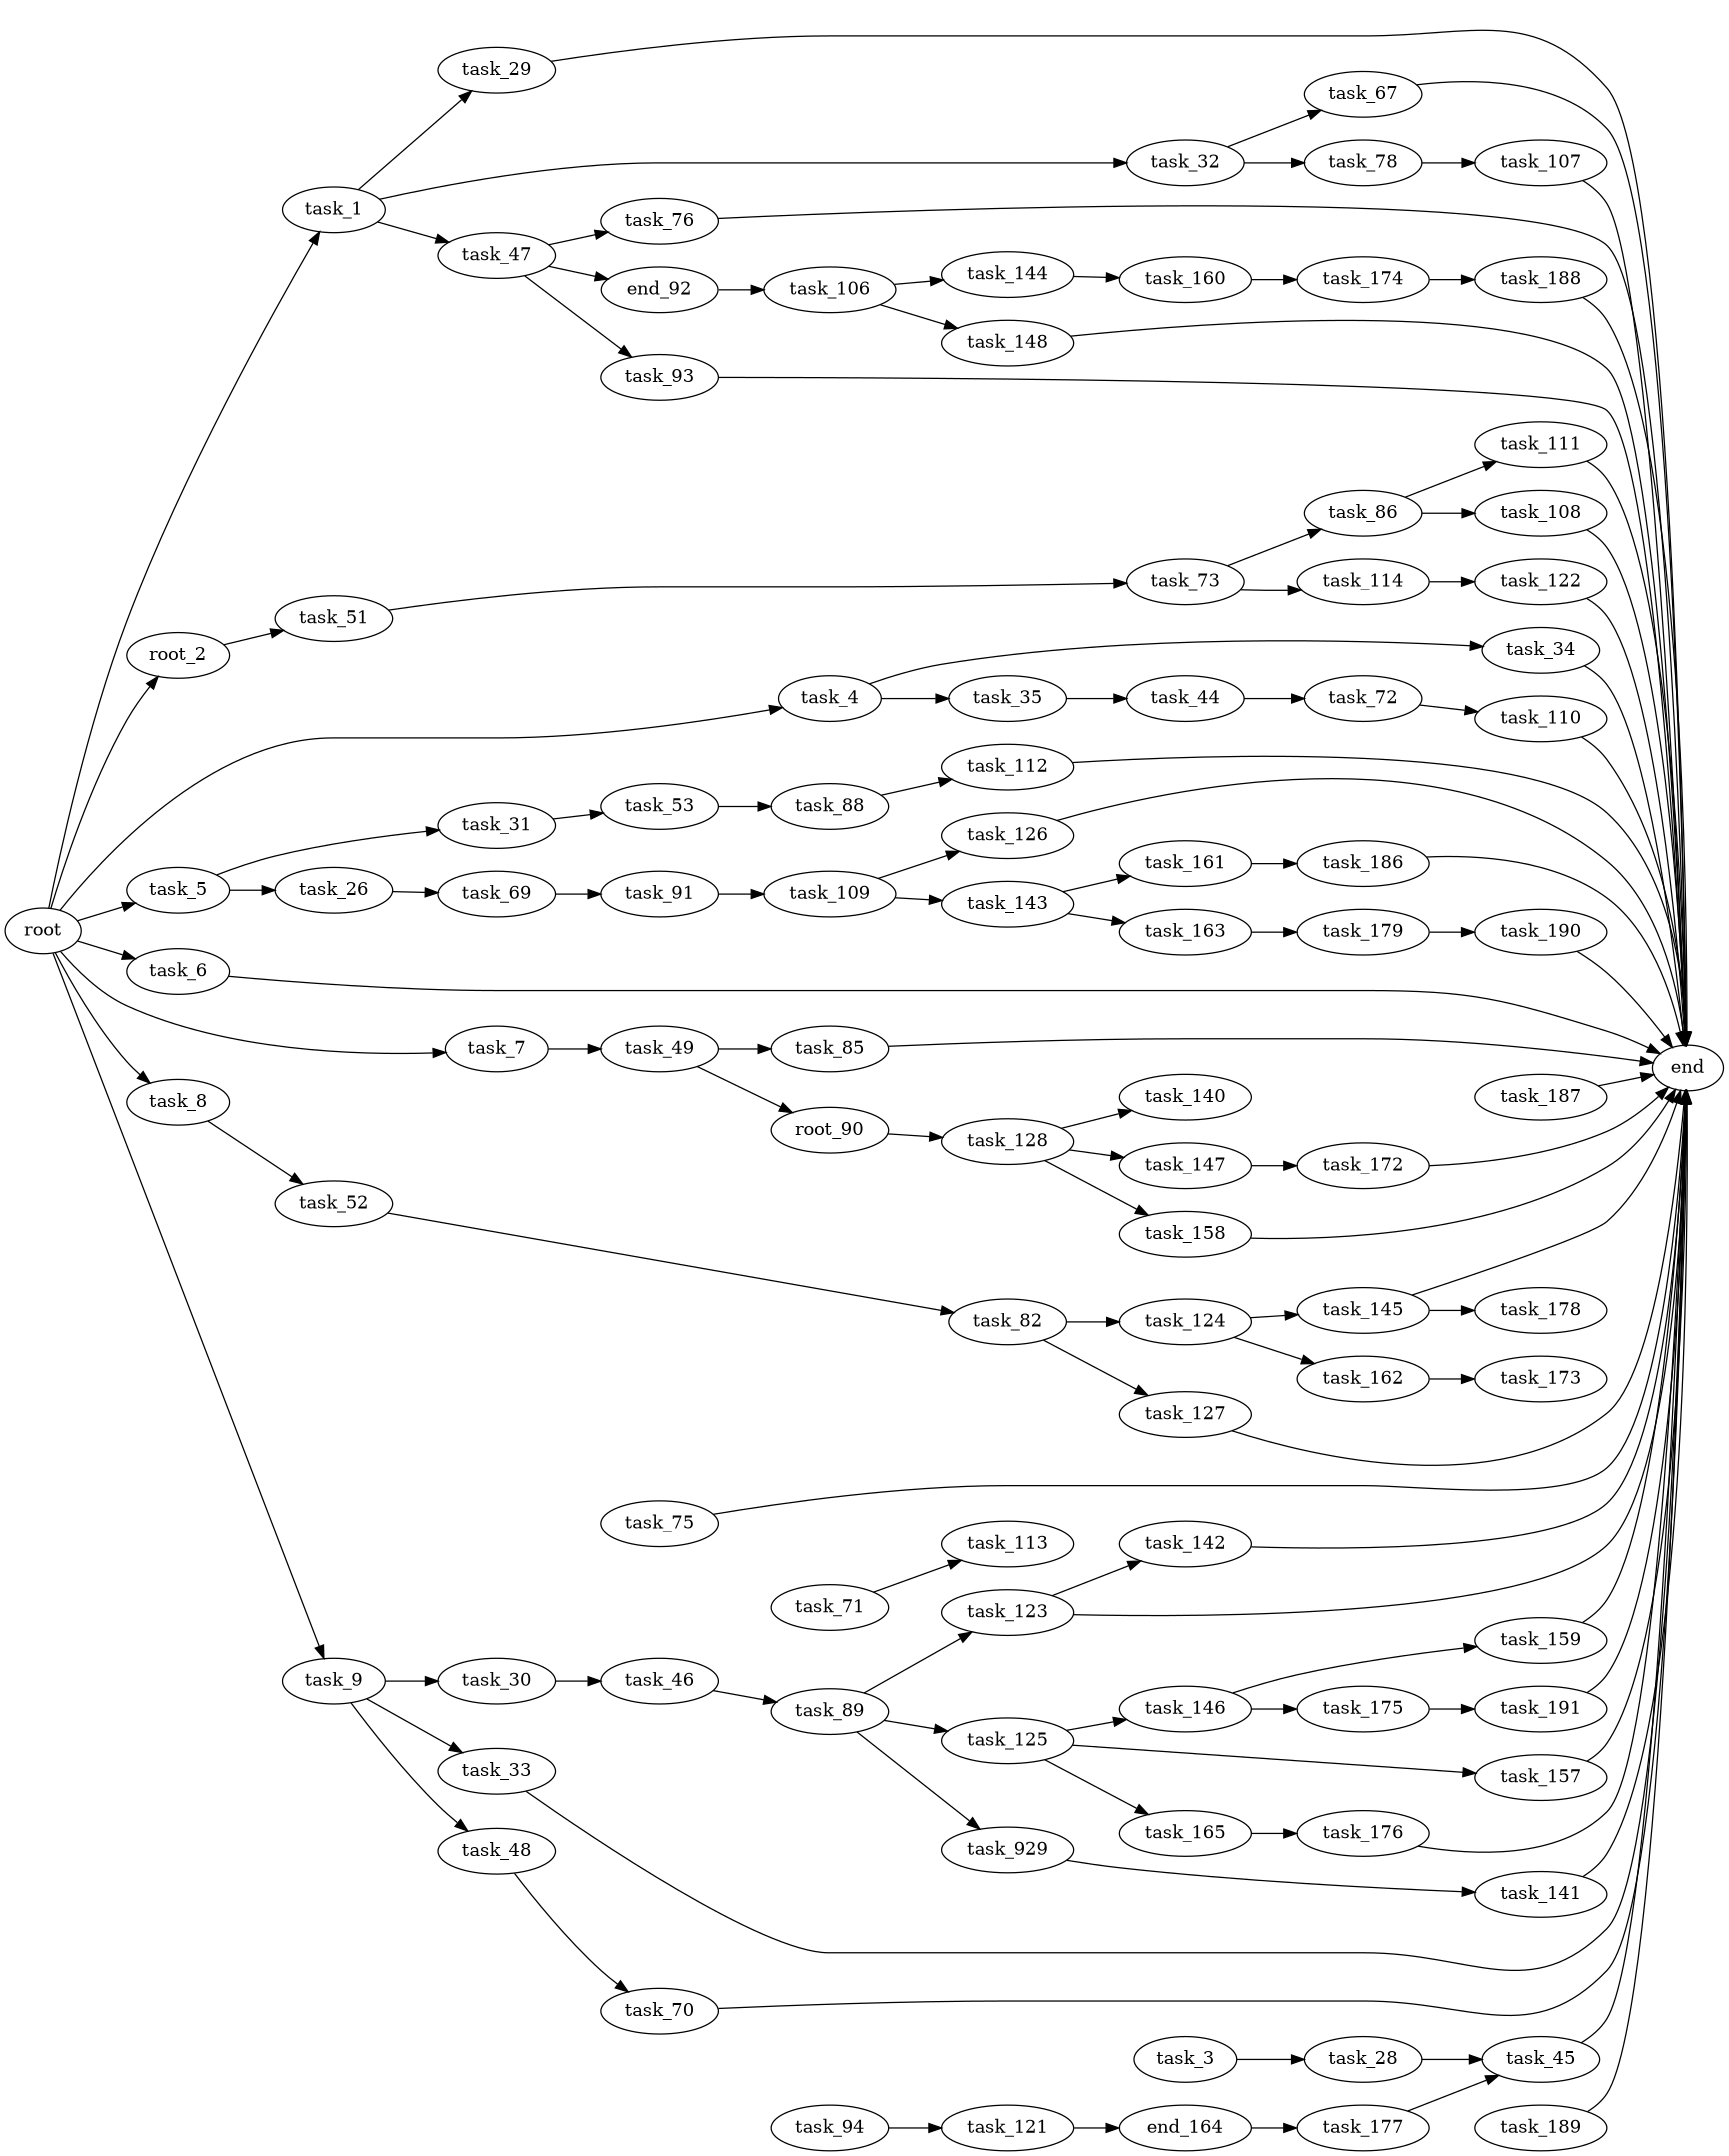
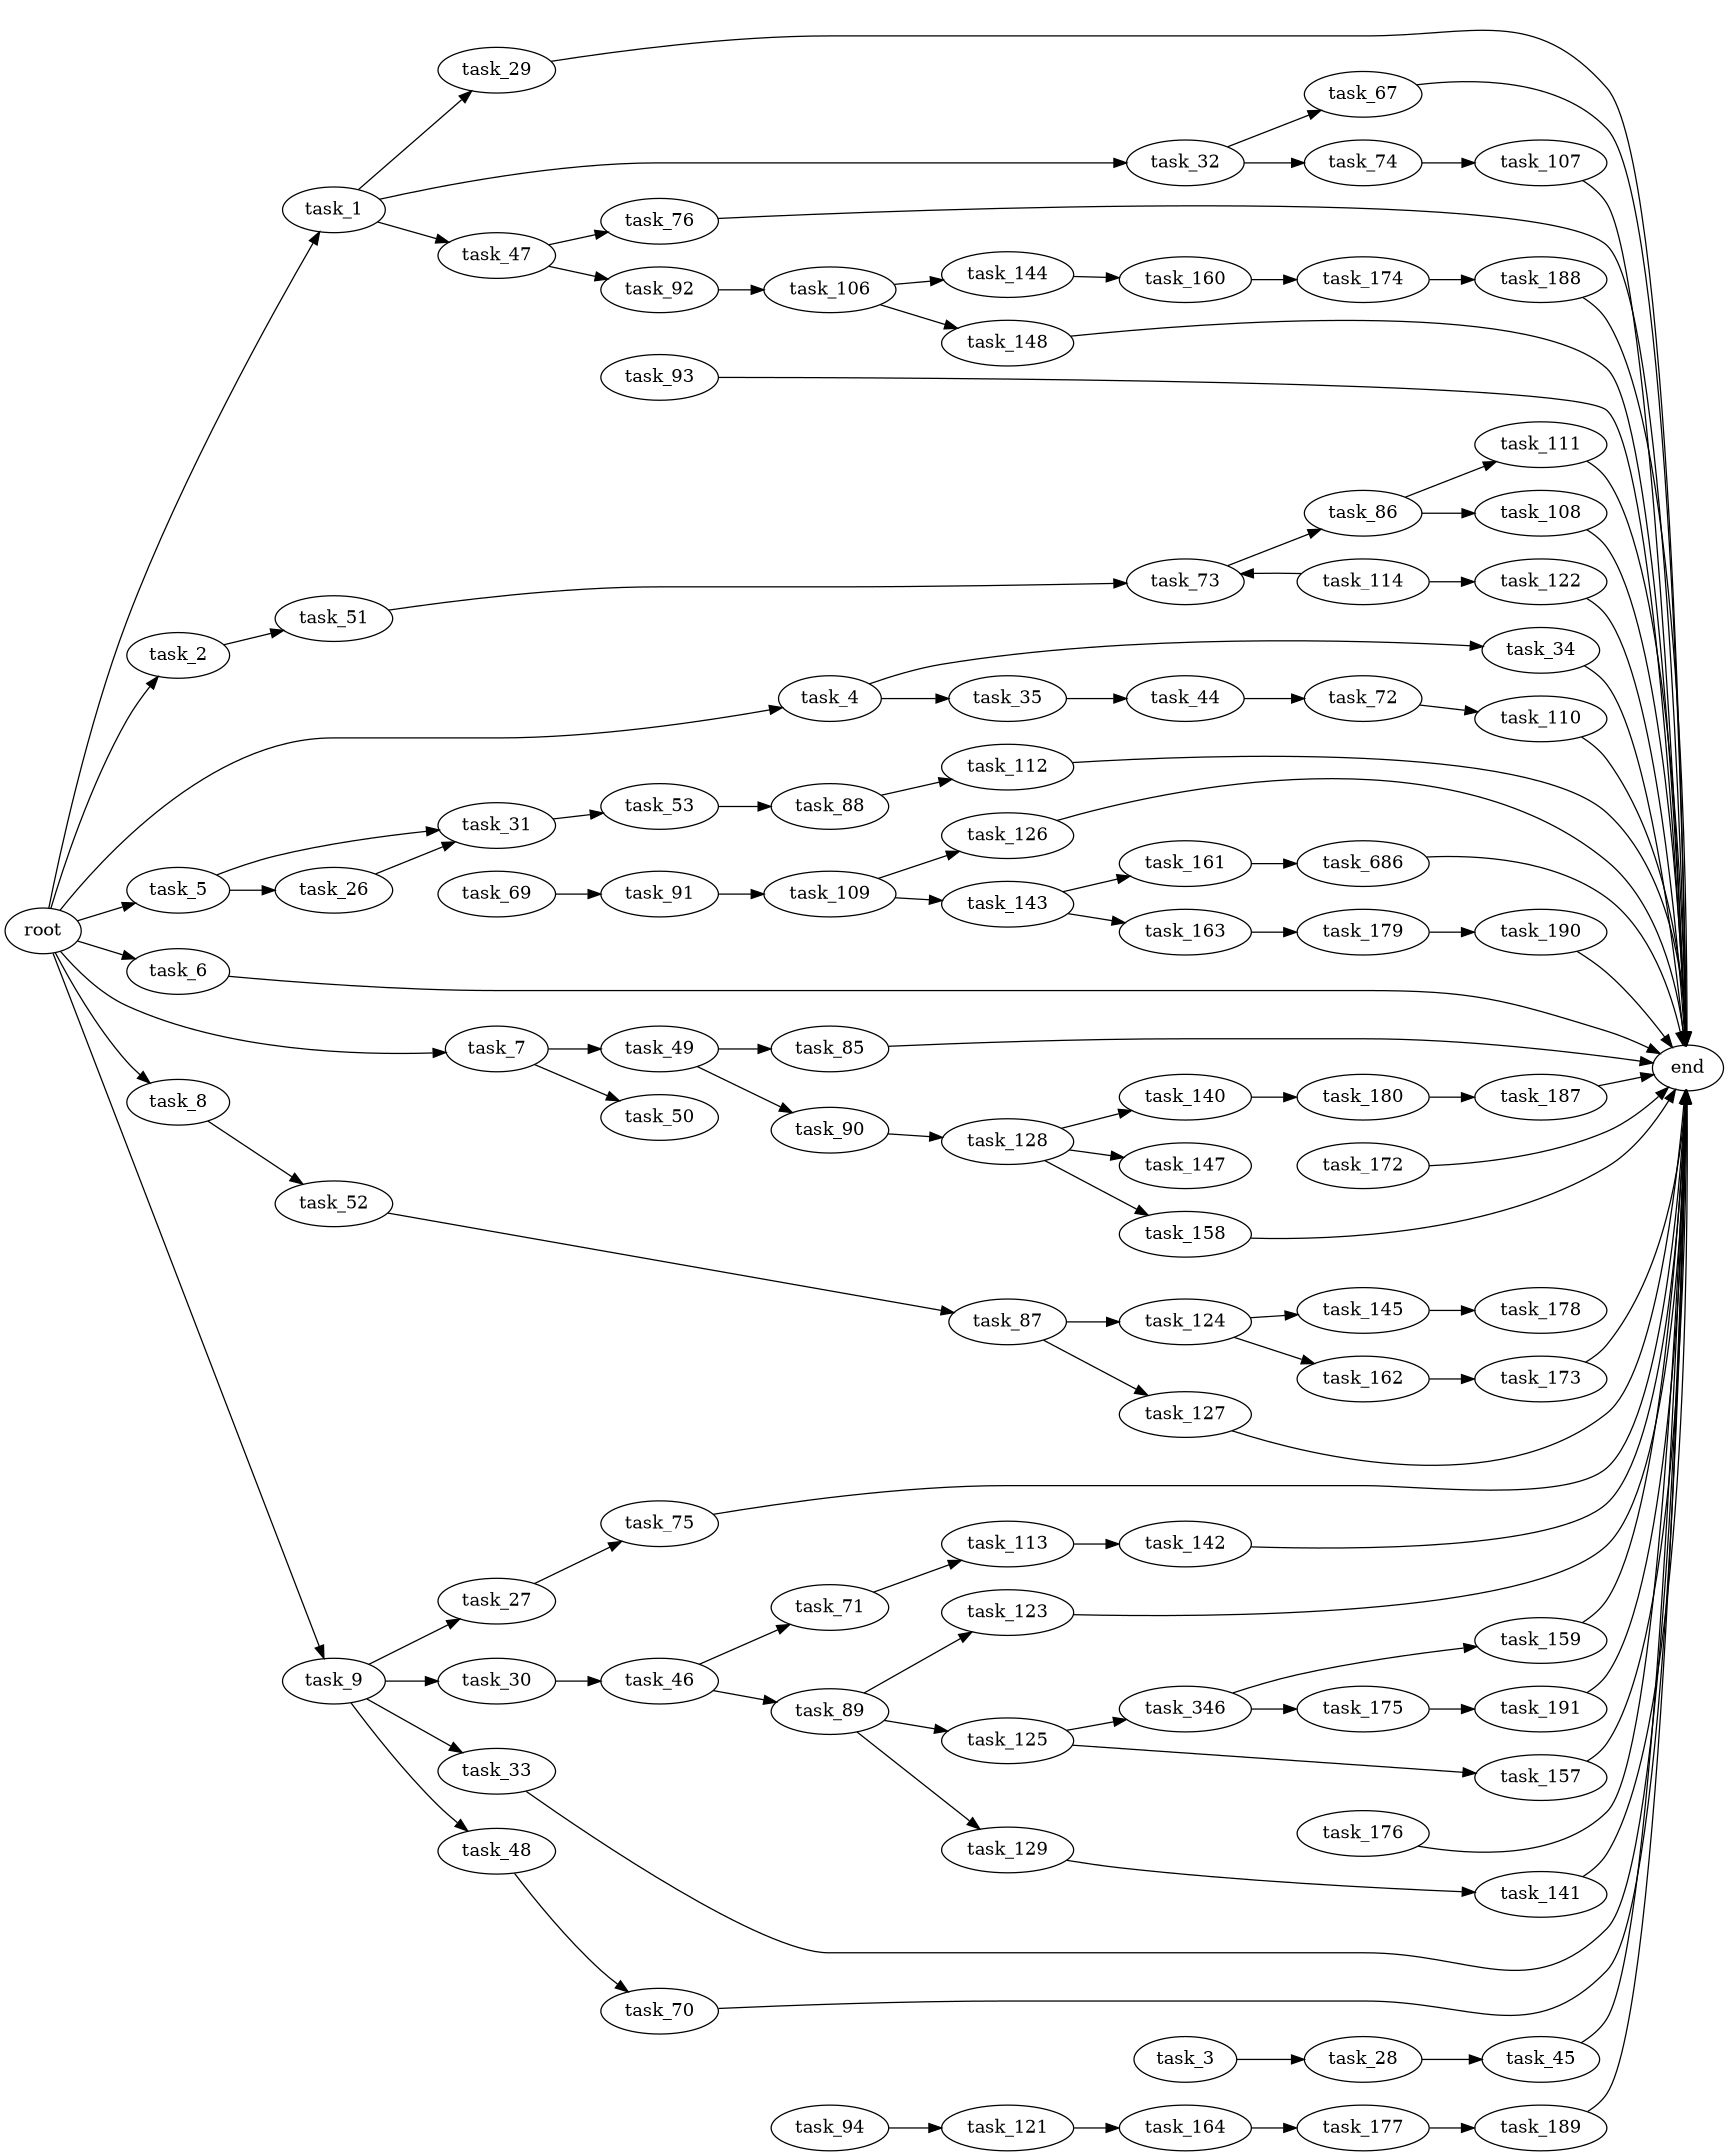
  digraph {
    rankdir=LR
    root
    task_1
-   task_2 [label=root_2]
+   task_2
    task_4
    task_5
    task_6
    task_7
    task_8
    task_9
    task_29
    task_32
    task_47
    task_51
    task_3
    task_28
    task_34
    task_35
    task_26
    task_31
    end
    task_49
+   task_50
    task_52
+   task_27
    task_30
    task_33
    task_48
    task_67
-   task_74 [label=task_78]
+   task_74
    task_76
-   task_92 [label=end_92]
+   task_92
    task_93
    task_73
    task_45
    task_44
    task_69
    task_53
    task_85
-   task_90 [label=root_90]
-   task_87 [label=task_82]
+   task_90
+   task_87
    task_75
    task_46
    task_70
    task_91
    task_71
    task_89
    task_88
    task_107
    task_72
    task_110
    task_113
    task_123
    task_125
-   task_129 [label=task_929]
+   task_129
    task_106
    task_128
    task_86
    task_114
    task_124
    task_127
    task_112
    task_94
    task_121
    task_109
    task_142
    task_111
    task_108
    task_122
    task_145
    task_162
-   task_146
+   task_146 [label=task_346]
    task_157
-   task_165
    task_141
    task_140
    task_147
    task_158
    task_126
    task_143
    task_144
    task_148
-   task_164 [label=end_164]
+   task_164
    task_160
    task_161
    task_163
    task_177
    task_178
    task_173
    task_159
    task_175
    task_176
+   task_180
    task_172
    task_187
-   task_186
+   task_186 [label=task_686]
    task_179
    task_174
    task_191
    task_188
    task_190
    task_189
    root -> task_1
    root -> task_2
    root -> task_4
    root -> task_5
    root -> task_6
    root -> task_7
    root -> task_8
    root -> task_9
    task_1 -> task_29
    task_1 -> task_32
    task_1 -> task_47
    task_2 -> task_51
    task_4 -> task_34
    task_4 -> task_35
    task_5 -> task_26
    task_5 -> task_31
    task_6 -> end
    task_7 -> task_49
+   task_7 -> task_50
    task_8 -> task_52
+   task_9 -> task_27
    task_9 -> task_30
    task_9 -> task_33
    task_9 -> task_48
    task_29 -> end
    task_32 -> task_67
    task_32 -> task_74
    task_47 -> task_76
    task_47 -> task_92
-   task_47 -> task_93
    task_51 -> task_73
    task_3 -> task_28
    task_28 -> task_45
    task_34 -> end
    task_35 -> task_44
-   task_26 -> task_69
+   task_26 -> task_31
    task_31 -> task_53
    task_49 -> task_85
    task_49 -> task_90
    task_52 -> task_87
+   task_27 -> task_75
    task_30 -> task_46
    task_33 -> end
    task_48 -> task_70
    task_67 -> end
    task_74 -> task_107
    task_76 -> end
    task_92 -> task_106
    task_93 -> end
    task_73 -> task_86
-   task_73 -> task_114
+   task_114 -> task_73
    task_45 -> end
    task_44 -> task_72
    task_69 -> task_91
    task_53 -> task_88
    task_85 -> end
    task_90 -> task_128
    task_87 -> task_124
    task_87 -> task_127
    task_75 -> end
+   task_46 -> task_71
    task_46 -> task_89
    task_70 -> end
    task_91 -> task_109
    task_71 -> task_113
    task_89 -> task_123
    task_89 -> task_125
    task_89 -> task_129
    task_88 -> task_112
    task_107 -> end
    task_72 -> task_110
    task_110 -> end
-   task_123 -> task_142
+   task_113 -> task_142
    task_123 -> end
    task_125 -> task_146
    task_125 -> task_157
-   task_125 -> task_165
    task_129 -> task_141
    task_106 -> task_144
    task_106 -> task_148
    task_128 -> task_140
    task_128 -> task_147
    task_128 -> task_158
    task_86 -> task_111
    task_86 -> task_108
    task_114 -> task_122
    task_124 -> task_145
    task_124 -> task_162
    task_127 -> end
    task_112 -> end
    task_94 -> task_121
    task_121 -> task_164
    task_109 -> task_126
    task_109 -> task_143
    task_142 -> end
    task_111 -> end
    task_108 -> end
    task_122 -> end
    task_145 -> task_178
    task_162 -> task_173
    task_146 -> task_159
    task_146 -> task_175
    task_157 -> end
-   task_165 -> task_176
    task_141 -> end
-   task_147 -> task_172
+   task_140 -> task_180
    task_158 -> end
    task_126 -> end
    task_143 -> task_161
    task_143 -> task_163
    task_144 -> task_160
    task_148 -> end
    task_164 -> task_177
    task_160 -> task_174
    task_161 -> task_186
    task_163 -> task_179
-   task_177 -> task_45
-   task_145 -> end
+   task_177 -> task_189
+   task_173 -> end
    task_159 -> end
    task_175 -> task_191
    task_176 -> end
+   task_180 -> task_187
    task_172 -> end
    task_187 -> end
    task_186 -> end
    task_179 -> task_190
    task_174 -> task_188
    task_191 -> end
    task_188 -> end
    task_190 -> end
    task_189 -> end
  }
